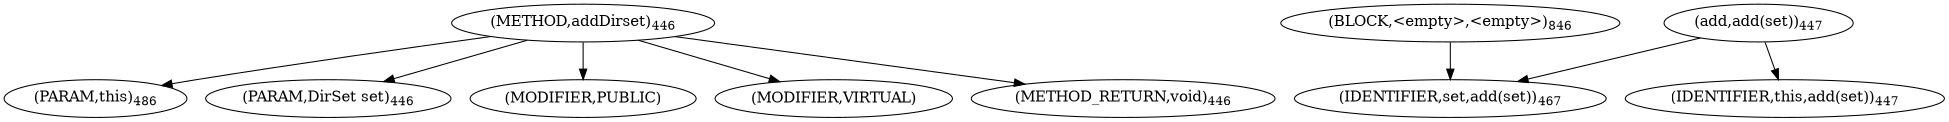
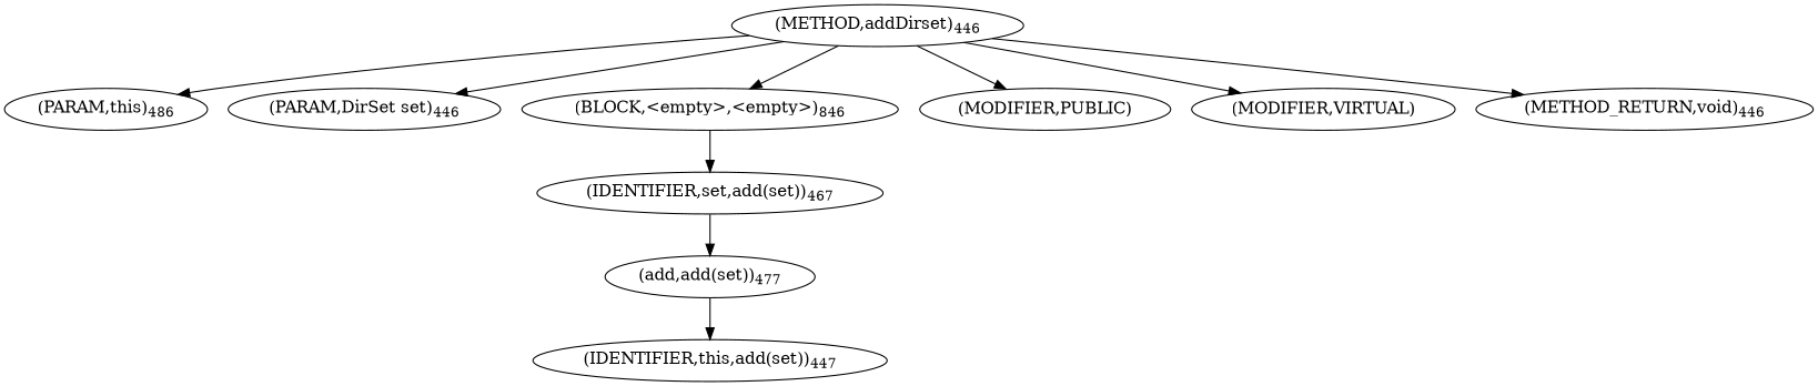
  digraph {
    n1 [label=<(METHOD,addDirset)<SUB>446</SUB>>]
    n2 [label=<(PARAM,this)<SUB>486</SUB>>]
    n3 [label=<(PARAM,DirSet set)<SUB>446</SUB>>]
    n4 [label=<(BLOCK,&lt;empty&gt;,&lt;empty&gt;)<SUB>846</SUB>>]
    n5 [label=<(MODIFIER,PUBLIC)>]
    n6 [label=<(MODIFIER,VIRTUAL)>]
    n7 [label=<(METHOD_RETURN,void)<SUB>446</SUB>>]
    n8 [label=<(IDENTIFIER,set,add(set))<SUB>467</SUB>>]
-   n9 [label=<(add,add(set))<SUB>447</SUB>>]
+   n9 [label=<(add,add(set))<SUB>477</SUB>>]
    n10 [label=<(IDENTIFIER,this,add(set))<SUB>447</SUB>>]
    n1 -> n2
    n1 -> n3
+   n1 -> n4
    n1 -> n5
    n1 -> n6
    n1 -> n7
    n4 -> n8
-   n9 -> n8
+   n8 -> n9
    n9 -> n10
  }
